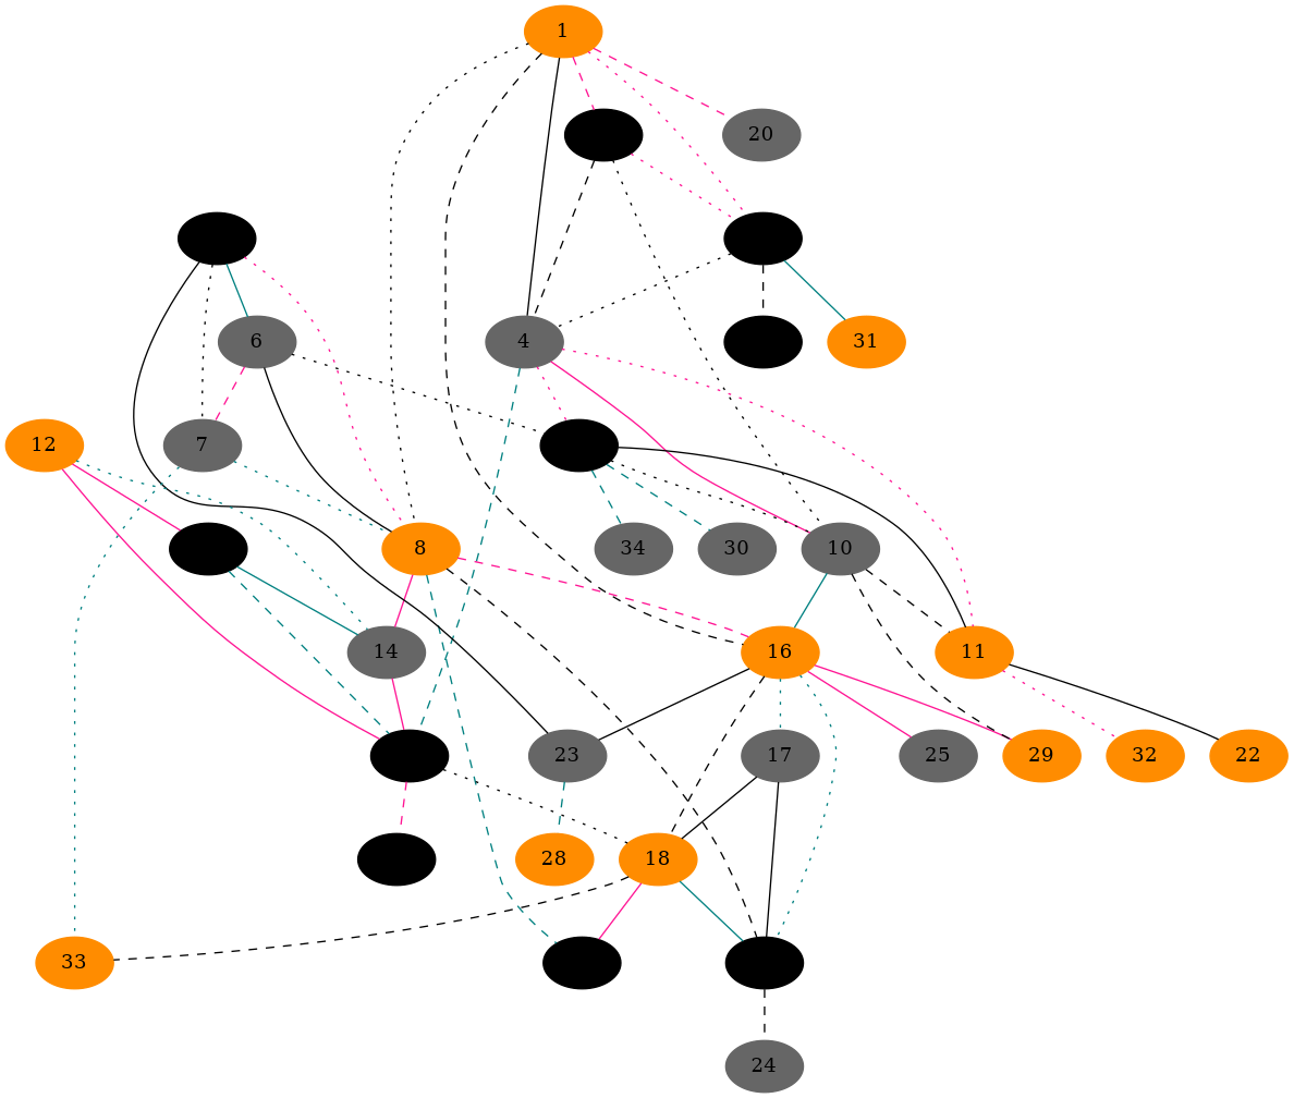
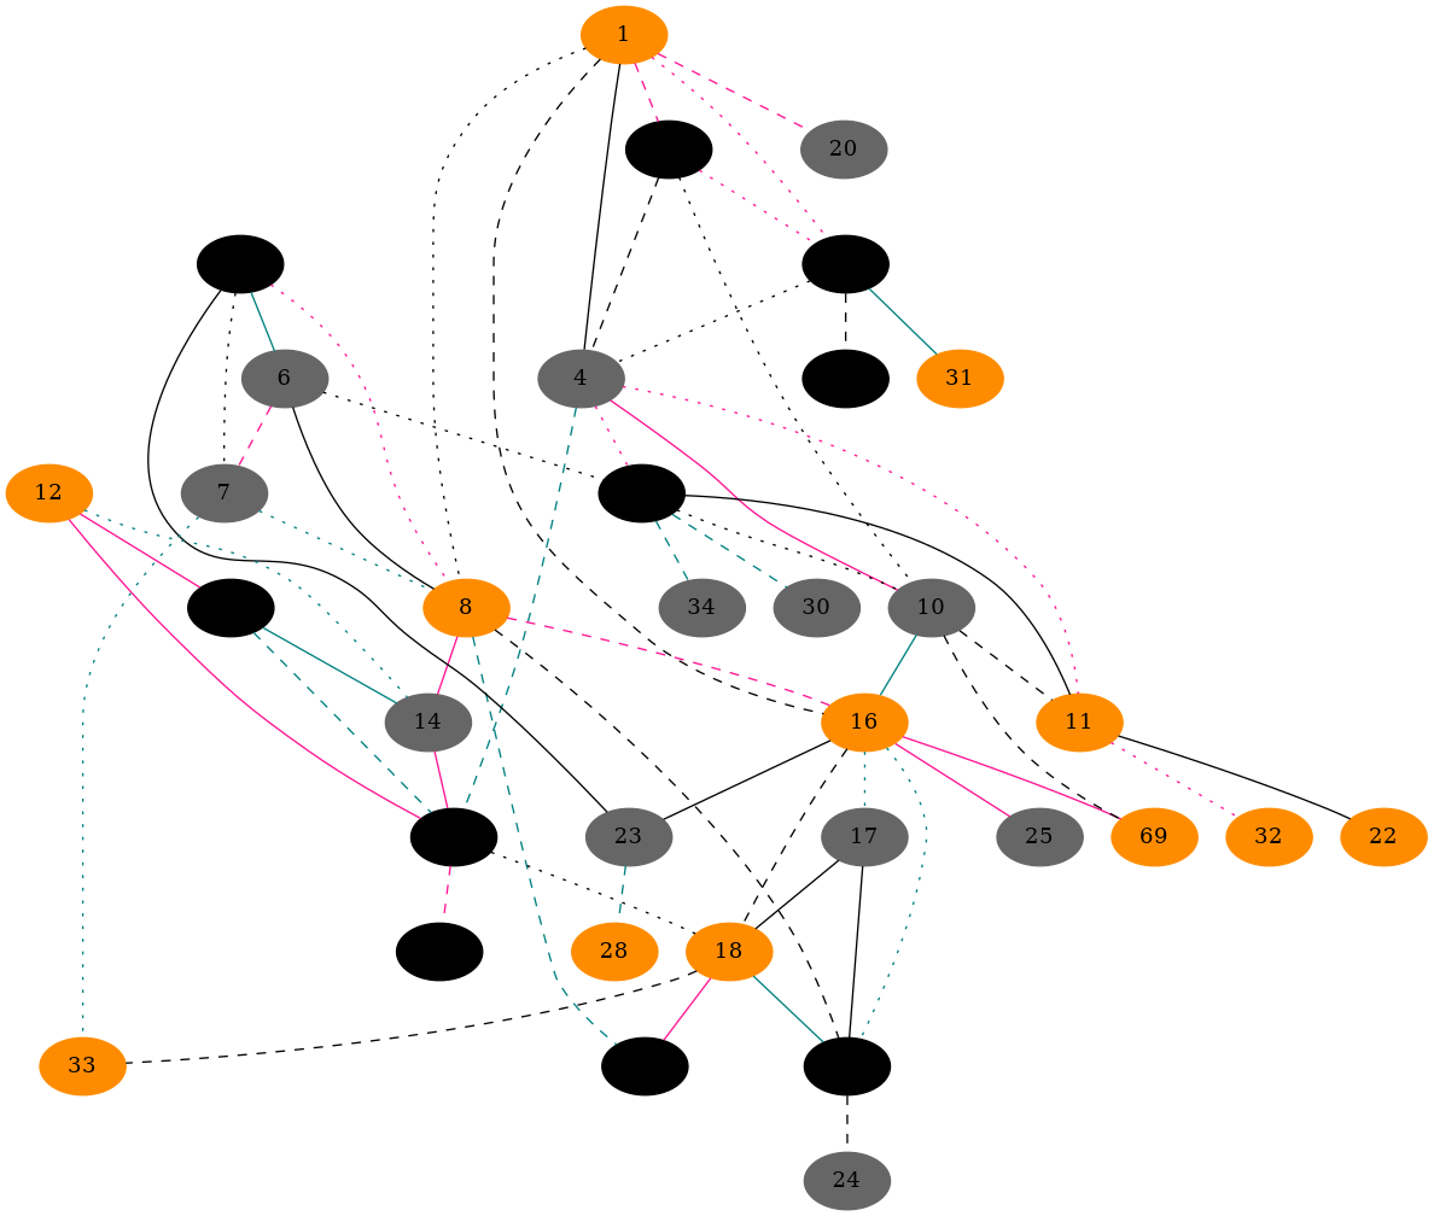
  graph {
    node [color=darkorange style=filled]
    edge [color=black style=solid weight=1.0]
    2 [color=black]
    1
    3 [color=black]
    4 [color=gray40]
    8
    16
    20 [color=gray40]
    10 [color=gray40]
    27 [color=black]
    31
    9 [color=black]
    11
    15 [color=black]
    14 [color=gray40]
    19 [color=black]
    26 [color=black]
    23 [color=gray40]
-   29
+   29 [label=69]
    18
    17 [color=gray40]
    25 [color=gray40]
    30 [color=gray40]
    34 [color=gray40]
    22
    32
    21 [color=black]
    5 [color=black]
    6 [color=gray40]
    7 [color=gray40]
    33
    28
    24 [color=gray40]
    12
    13 [color=black]
    2 -- 3 [color=deeppink style=dotted]
    2 -- 4 [style=dashed]
    2 -- 10 [style=dotted]
    1 -- 2 [color=deeppink style=dashed]
    1 -- 3 [color=deeppink style=dotted]
    1 -- 4
    1 -- 8 [style=dotted]
    1 -- 16 [style=dashed]
    1 -- 20 [color=deeppink style=dashed]
    3 -- 4 [style=dotted]
    3 -- 27 [style=dashed]
    3 -- 31 [color=teal]
    4 -- 10 [color=deeppink]
    4 -- 9 [color=deeppink style=dotted]
    4 -- 11 [color=deeppink style=dotted]
    4 -- 15 [color=teal style=dashed weight=6.0]
    8 -- 16 [color=deeppink style=dashed]
    8 -- 14 [color=deeppink]
    8 -- 19 [style=dashed]
    8 -- 26 [color=teal style=dashed]
    16 -- 19 [color=teal style=dotted]
    16 -- 23
    16 -- 29 [color=deeppink]
    16 -- 18 [style=dashed]
    16 -- 17 [color=teal style=dotted]
    16 -- 25 [color=deeppink]
    10 -- 16 [color=teal]
    10 -- 11 [style=dashed]
    10 -- 29 [style=dashed]
    9 -- 10 [style=dotted]
    9 -- 11
    9 -- 30 [color=teal style=dashed]
    9 -- 34 [color=teal style=dashed]
    11 -- 22
    11 -- 32 [color=deeppink style=dotted]
    15 -- 18 [style=dotted]
    15 -- 21 [color=deeppink style=dashed]
    14 -- 15 [color=deeppink]
    19 -- 24 [style=dashed weight=5.0]
    23 -- 28 [color=teal style=dashed]
    18 -- 19 [color=teal]
    18 -- 26 [color=deeppink]
    18 -- 33 [style=dashed]
    17 -- 19
    17 -- 18
    5 -- 8 [color=deeppink style=dotted]
    5 -- 23
    5 -- 6 [color=teal]
    5 -- 7 [style=dotted]
    6 -- 8
    6 -- 9 [style=dotted]
    6 -- 7 [color=deeppink style=dashed]
    7 -- 8 [color=teal style=dotted]
    7 -- 33 [color=teal style=dotted weight=2.0]
    12 -- 15 [color=deeppink]
    12 -- 14 [color=teal style=dotted]
    12 -- 13 [color=deeppink weight=2.0]
    13 -- 15 [color=teal style=dashed]
    13 -- 14 [color=teal]
  }
